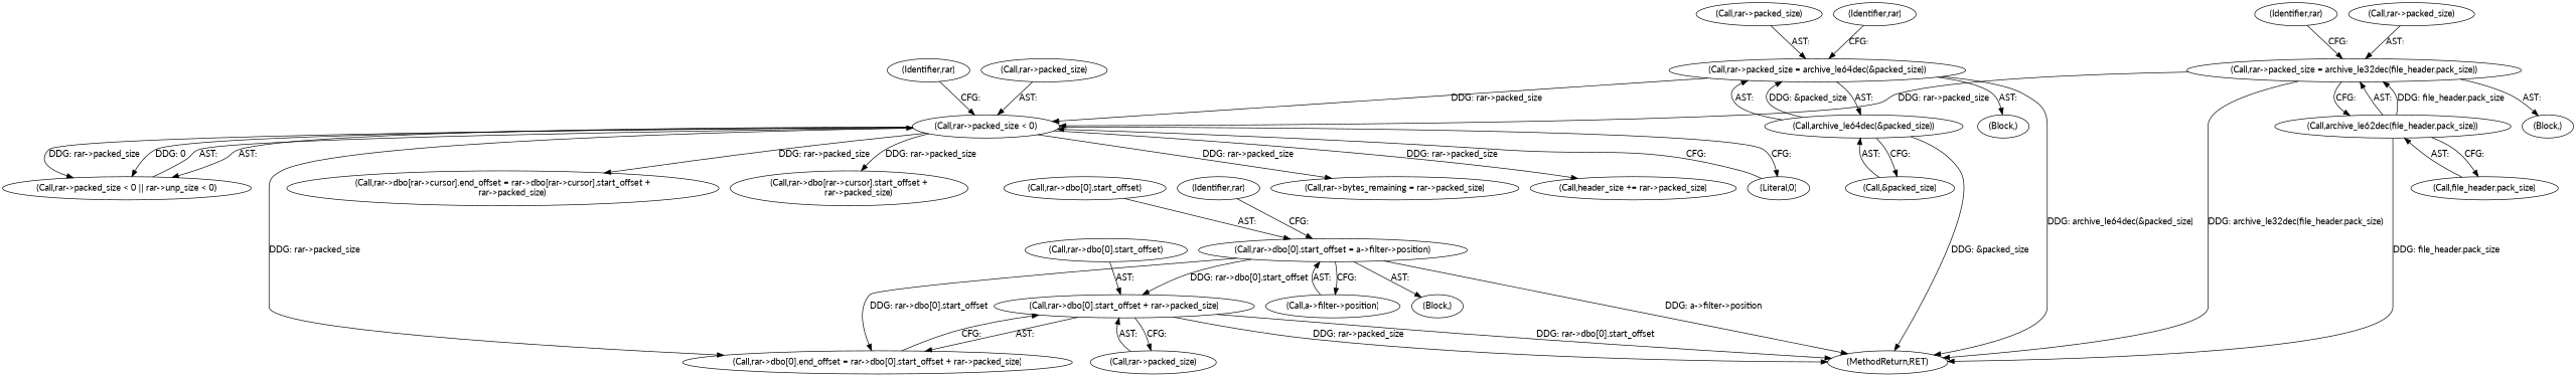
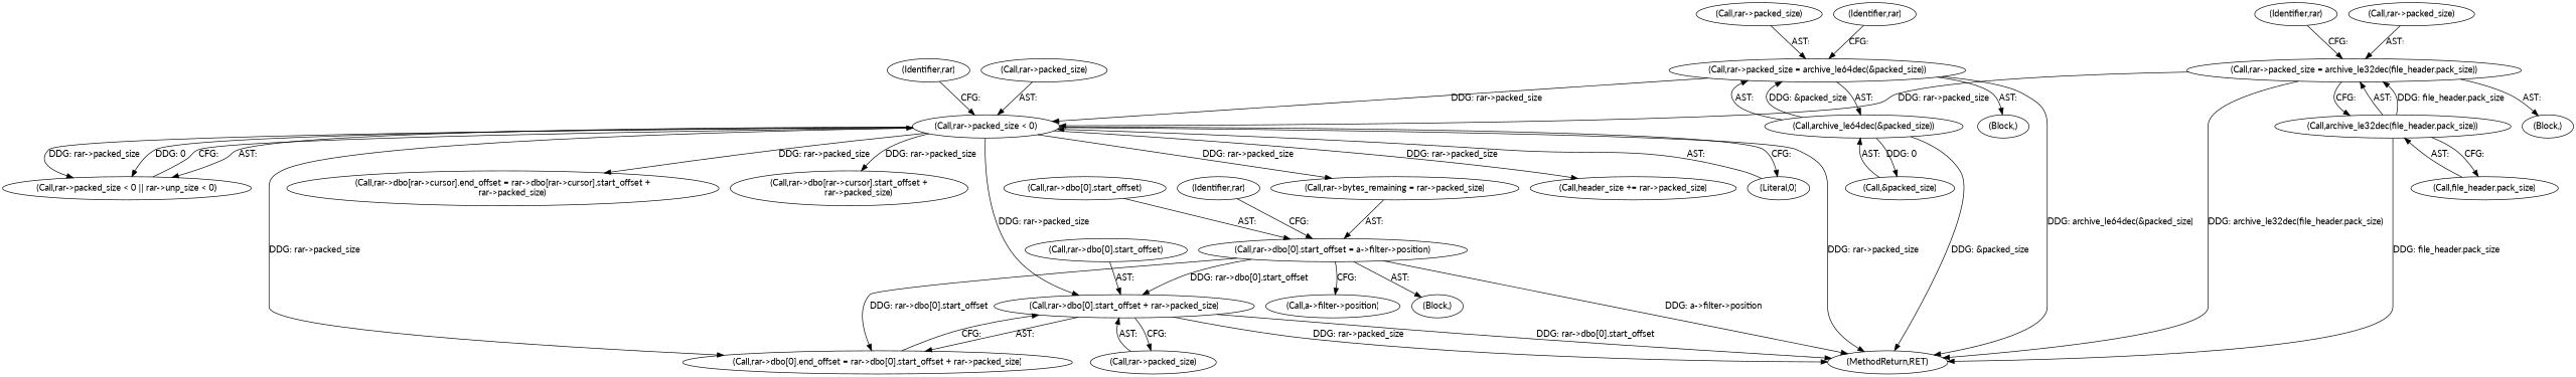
  digraph {
    fontname=Lato
    node [fontname=Lato]
    edge [fontname=Lato]
    n1 [label="(Call,rar->dbo[0].start_offset + rar->packed_size)"]
    n2 [label="(MethodReturn,RET)"]
    n3 [label="(Call,rar->packed_size)"]
    n4 [label="(Call,rar->dbo[0].end_offset = rar->dbo[0].start_offset + rar->packed_size)"]
    n5 [label="(Call,rar->dbo[0].start_offset = a->filter->position)"]
    n6 [label="(Block,)"]
    n7 [label="(Call,a->filter->position)"]
    n8 [label="(Call,rar->packed_size < 0)"]
    n9 [label="(Call,rar->bytes_remaining = rar->packed_size)"]
    n10 [label="(Call,header_size += rar->packed_size)"]
    n11 [label="(Literal,0)"]
    n12 [label="(Call,rar->packed_size < 0 || rar->unp_size < 0)"]
    n13 [label="(Call,rar->dbo[rar->cursor].end_offset = rar->dbo[rar->cursor].start_offset +\n        rar->packed_size)"]
    n14 [label="(Call,rar->dbo[rar->cursor].start_offset +\n        rar->packed_size)"]
    n15 [label="(Call,rar->packed_size = archive_le64dec(&packed_size))"]
    n16 [label="(Call,archive_le64dec(&packed_size))"]
    n17 [label="(Block,)"]
    n18 [label="(Call,&packed_size)"]
    n19 [label="(Call,rar->packed_size = archive_le32dec(file_header.pack_size))"]
-   n20 [label="(Call,archive_le62dec(file_header.pack_size))"]
+   n20 [label="(Call,archive_le32dec(file_header.pack_size))"]
    n21 [label="(Block,)"]
    n22 [label="(Call,file_header.pack_size)"]
    n23 [label="(Call,rar->dbo[0].start_offset)"]
    n24 [label="(Identifier,rar)"]
    n25 [label="(Identifier,rar)"]
    n26 [label="(Call,rar->packed_size)"]
    n27 [label="(Call,rar->packed_size)"]
    n28 [label="(Call,rar->dbo[0].start_offset)"]
    n29 [label="(Call,rar->packed_size)"]
    n30 [label="(Identifier,rar)"]
    n31 [label="(Identifier,rar)"]
    n1 -> n2 [label="DDG: rar->dbo[0].start_offset"]
    n1 -> n2 [label="DDG: rar->packed_size"]
    n1 -> n3 [label="CFG: "]
    n1 -> n4 [label="AST: "]
    n3 -> n1 [label="AST: "]
    n4 -> n1 [label="CFG: "]
    n5 -> n1 [label="DDG: rar->dbo[0].start_offset"]
    n5 -> n2 [label="DDG: a->filter->position"]
    n5 -> n4 [label="DDG: rar->dbo[0].start_offset"]
    n5 -> n6 [label="AST: "]
    n5 -> n7 [label="CFG: "]
-   n7 -> n5 [label="AST: "]
+   n9 -> n5 [label="AST: "]
+   n8 -> n1 [label="DDG: rar->packed_size"]
+   n8 -> n2 [label="DDG: rar->packed_size"]
    n8 -> n4 [label="DDG: rar->packed_size"]
    n8 -> n9 [label="DDG: rar->packed_size"]
    n8 -> n10 [label="DDG: rar->packed_size"]
    n8 -> n11 [label="CFG: "]
    n8 -> n12 [label="AST: "]
    n8 -> n12 [label="DDG: rar->packed_size"]
    n8 -> n12 [label="DDG: 0"]
    n8 -> n13 [label="DDG: rar->packed_size"]
    n8 -> n14 [label="DDG: rar->packed_size"]
-   n11 -> n8 [label="CFG: "]
-   n12 -> n8 [label="AST: "]
+   n11 -> n8 [label="AST: "]
+   n12 -> n8 [label="CFG: "]
    n15 -> n2 [label="DDG: archive_le64dec(&packed_size)"]
    n15 -> n8 [label="DDG: rar->packed_size"]
    n15 -> n16 [label="AST: "]
    n15 -> n17 [label="AST: "]
    n16 -> n2 [label="DDG: &packed_size"]
    n16 -> n15 [label="AST: "]
    n16 -> n15 [label="DDG: &packed_size"]
-   n16 -> n18 [label="CFG: "]
+   n16 -> n18 [label="DDG: 0"]
    n18 -> n16 [label="AST: "]
    n19 -> n2 [label="DDG: archive_le32dec(file_header.pack_size)"]
    n19 -> n8 [label="DDG: rar->packed_size"]
    n19 -> n20 [label="CFG: "]
    n19 -> n21 [label="AST: "]
    n20 -> n2 [label="DDG: file_header.pack_size"]
    n20 -> n19 [label="AST: "]
    n20 -> n19 [label="DDG: file_header.pack_size"]
    n20 -> n22 [label="CFG: "]
    n22 -> n20 [label="AST: "]
    n23 -> n1 [label="AST: "]
    n24 -> n8 [label="CFG: "]
    n25 -> n19 [label="CFG: "]
    n26 -> n15 [label="AST: "]
    n27 -> n8 [label="AST: "]
    n28 -> n5 [label="AST: "]
    n29 -> n19 [label="AST: "]
    n30 -> n15 [label="CFG: "]
    n31 -> n5 [label="CFG: "]
  }
